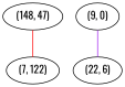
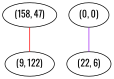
  graph {
    fontname=Oswald
    node [fontname=Oswald]
    edge [fontname=Oswald]
-   "(148, 47)"
-   "(7, 122)"
-   "(0, 0)" [label="(9, 0)"]
+   "(148, 47)" [label="(158, 47)"]
+   "(7, 122)" [label="(9, 122)"]
+   "(0, 0)"
    "(22, 6)"
    "(148, 47)" -- "(7, 122)" [color=red weight=1]
    "(0, 0)" -- "(22, 6)" [color=purple weight=4]
  }
